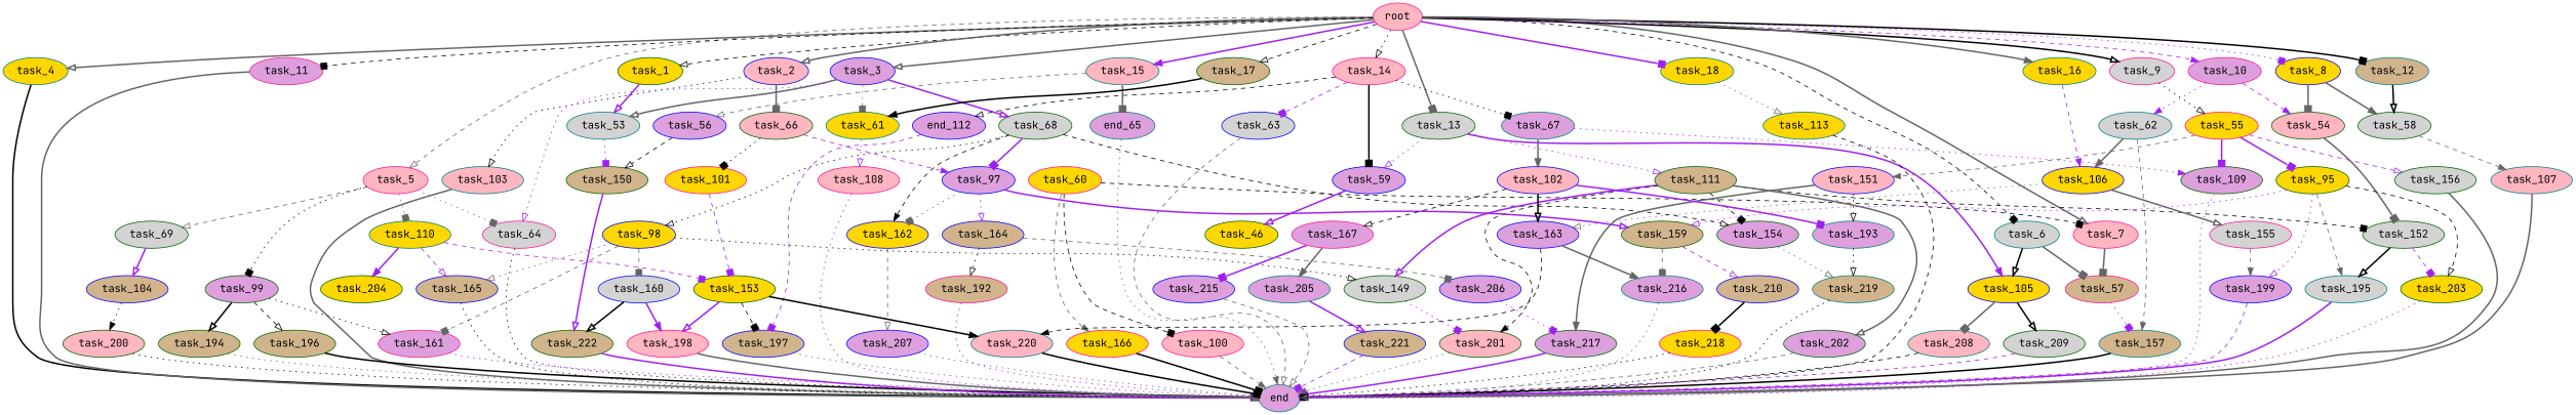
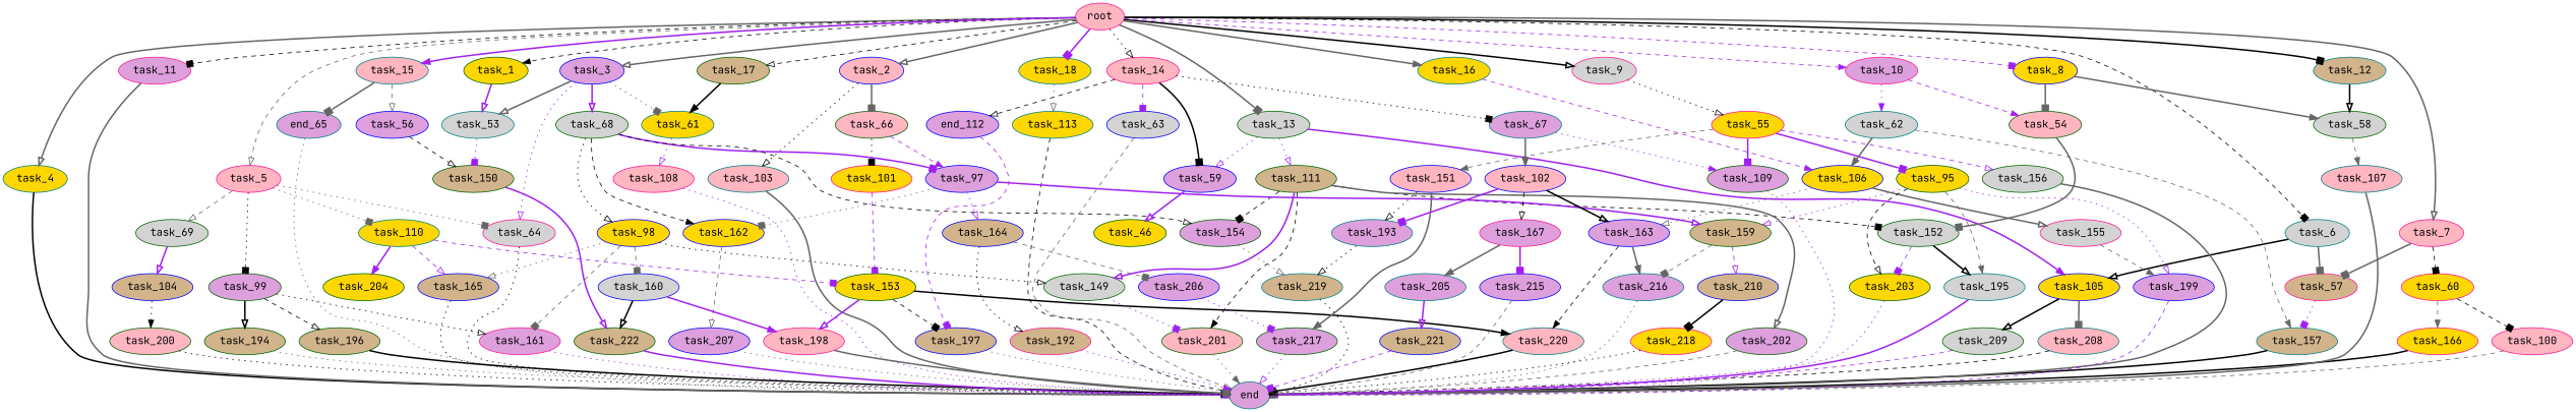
  digraph {
    fontname="JetBrains Mono"
    node [color=darkgreen fillcolor=plum fontname="JetBrains Mono" style=filled]
    edge [arrowhead=onormal color=gray40 fontname="JetBrains Mono" style=bold]
    root [color=deeppink fillcolor=lightpink]
    task_1 [fillcolor=gold]
    task_2 [color=blue fillcolor=lightpink]
    task_3 [color=blue]
    task_4 [color=teal fillcolor=gold]
    task_5 [color=deeppink fillcolor=lightpink]
    task_6 [color=teal fillcolor=lightgrey]
    task_7 [color=deeppink fillcolor=lightpink]
    task_8 [color=blue fillcolor=gold]
    task_9 [color=deeppink fillcolor=lightgrey]
    task_10 [color=deeppink]
    task_11 [color=deeppink]
    task_12 [color=teal fillcolor=tan]
    task_13 [fillcolor=lightgrey]
    task_14 [color=deeppink fillcolor=lightpink]
    task_15 [color=teal fillcolor=lightpink]
    task_16 [color=teal fillcolor=gold]
    task_17 [fillcolor=tan]
    task_18 [color=teal fillcolor=gold]
    task_53 [color=teal fillcolor=lightgrey]
    task_66 [fillcolor=lightpink]
    task_103 [color=teal fillcolor=lightpink]
    task_61 [color=teal fillcolor=gold]
    task_64 [color=deeppink fillcolor=lightgrey]
    task_68 [fillcolor=lightgrey]
    end [color=teal]
    task_69 [fillcolor=lightgrey]
    task_99
    task_110 [color=teal fillcolor=gold]
    task_57 [color=deeppink fillcolor=tan]
    task_105 [color=blue fillcolor=gold]
    task_60 [color=deeppink fillcolor=gold]
    task_54 [fillcolor=lightpink]
    task_58 [fillcolor=lightgrey]
    task_55 [color=deeppink fillcolor=gold]
    task_62 [color=teal fillcolor=lightgrey]
    task_59 [color=blue]
    task_111 [fillcolor=tan]
    task_63 [color=blue fillcolor=lightgrey]
    task_67 [color=teal]
    n41 [color=blue label=end_112]
    task_56 [color=blue]
    n43 [color=teal label=end_65]
    task_106 [color=blue fillcolor=gold]
    task_113 [color=teal fillcolor=gold]
    task_150 [fillcolor=tan]
    task_97 [color=blue]
    task_101 [color=deeppink fillcolor=gold]
    task_108 [color=deeppink fillcolor=lightpink]
    task_98 [color=blue fillcolor=gold]
    task_154
    task_162 [color=blue fillcolor=gold]
    task_104 [color=blue fillcolor=tan]
    task_161 [color=deeppink]
    task_194 [fillcolor=tan]
    task_196 [fillcolor=tan]
    task_165 [color=blue fillcolor=tan]
    task_153 [fillcolor=gold]
    task_204 [fillcolor=gold]
    task_157 [color=teal fillcolor=tan]
    task_208 [color=teal fillcolor=lightpink]
    task_209 [fillcolor=lightgrey]
    task_100 [color=deeppink fillcolor=lightpink]
    task_166 [color=deeppink fillcolor=gold]
    task_152 [fillcolor=lightgrey]
    task_107 [color=teal fillcolor=lightpink]
    task_95 [fillcolor=gold]
    task_109
    task_151 [color=blue fillcolor=lightpink]
    task_156 [fillcolor=lightgrey]
    n71 [fillcolor=gold label=task_46]
    task_149 [fillcolor=lightgrey]
    task_201 [fillcolor=lightpink]
    task_202
    task_102 [color=blue fillcolor=lightpink]
    task_197 [color=blue fillcolor=tan]
    task_163 [color=blue]
    task_155 [color=deeppink fillcolor=lightgrey]
    task_222 [fillcolor=tan]
    task_195 [color=teal fillcolor=lightgrey]
    task_203 [fillcolor=gold]
    task_159 [fillcolor=tan]
    task_199 [color=blue]
    task_193 [color=teal]
    task_217
    task_164 [color=blue fillcolor=tan]
    task_167 [color=deeppink]
    task_160 [color=blue fillcolor=lightgrey]
    task_219 [color=teal fillcolor=tan]
    task_207 [color=blue]
    task_200 [fillcolor=lightpink]
    task_210 [color=blue fillcolor=tan]
    task_216 [color=teal]
    task_192 [color=deeppink fillcolor=tan]
    task_206 [color=blue]
    task_198 [color=deeppink fillcolor=lightpink]
    task_220 [color=teal fillcolor=lightpink]
    task_205 [color=teal]
    task_215 [color=blue]
    task_221 [color=blue fillcolor=tan]
    task_218 [color=deeppink fillcolor=gold]
-   root -> task_1 [color=black style=dashed]
+   root -> task_1 [arrowhead=normal color=black style=dashed]
    root -> task_2
    root -> task_3
    root -> task_4
    root -> task_5 [style=dashed]
    root -> task_6 [arrowhead=box color=black style=dashed]
    root -> task_7
-   root -> task_8 [arrowhead=box color=purple style=dotted]
+   root -> task_8 [arrowhead=box color=purple style=dashed]
    root -> task_9 [color=black]
    root -> task_10 [arrowhead=normal color=purple style=dashed]
    root -> task_11 [arrowhead=box color=black style=dashed]
    root -> task_12 [arrowhead=box color=black]
    root -> task_13 [arrowhead=box]
    root -> task_14 [color=black style=dotted]
    root -> task_15 [arrowhead=normal color=purple]
    root -> task_16 [arrowhead=normal]
    root -> task_17 [color=black style=dashed]
    root -> task_18 [arrowhead=box color=purple]
    task_1 -> task_53 [color=purple]
    task_2 -> task_66 [arrowhead=box]
    task_2 -> task_103 [color=black style=dotted]
    task_3 -> task_53
    task_3 -> task_61 [arrowhead=box style=dotted]
    task_3 -> task_64 [color=purple style=dotted]
    task_3 -> task_68 [color=purple]
    task_4 -> end [color=black]
    task_5 -> task_64 [arrowhead=box style=dotted]
    task_5 -> task_69 [style=dashed]
    task_5 -> task_99 [arrowhead=box color=black style=dotted]
    task_5 -> task_110 [arrowhead=box style=dotted]
    task_6 -> task_57 [arrowhead=box]
    task_6 -> task_105 [color=black]
    task_7 -> task_57 [arrowhead=box]
-   task_60 -> task_7 [arrowhead=box color=black style=dashed]
+   task_7 -> task_60 [arrowhead=box color=black style=dashed]
    task_8 -> task_54 [arrowhead=box]
    task_8 -> task_58 [arrowhead=normal]
    task_9 -> task_55 [color=black style=dotted]
    task_10 -> task_54 [arrowhead=normal color=purple style=dashed]
    task_10 -> task_62 [arrowhead=normal color=purple style=dotted]
    task_11 -> end
    task_12 -> task_58 [color=black]
    task_13 -> task_105 [arrowhead=normal color=purple]
    task_13 -> task_59 [color=purple style=dotted]
    task_13 -> task_111 [color=purple style=dotted]
    task_14 -> task_59 [arrowhead=box color=black]
    task_14 -> task_63 [arrowhead=box color=purple style=dashed]
    task_14 -> task_67 [arrowhead=box color=black style=dotted]
    task_14 -> n41 [color=black style=dashed]
    task_15 -> task_56 [style=dashed]
    task_15 -> n43 [arrowhead=box]
    task_16 -> task_106 [arrowhead=normal color=purple style=dashed]
    task_17 -> task_61 [arrowhead=normal color=black]
    task_18 -> task_113 [style=dotted]
    task_53 -> task_150 [arrowhead=box color=purple style=dotted]
    task_66 -> task_97 [arrowhead=normal color=purple style=dashed]
    task_66 -> task_101 [arrowhead=box color=black style=dotted]
    task_103 -> end [arrowhead=box]
    task_61 -> task_108 [color=purple style=dotted]
    task_64 -> end [arrowhead=box color=black style=dotted]
    task_68 -> task_97 [arrowhead=box color=purple]
    task_68 -> task_98 [color=black style=dotted]
    task_68 -> task_154 [color=black style=dashed]
    task_68 -> task_162 [arrowhead=normal color=black style=dashed]
    task_69 -> task_104 [color=purple]
    task_99 -> task_161 [color=black style=dotted]
    task_99 -> task_194 [color=black]
    task_99 -> task_196 [color=black style=dashed]
    task_110 -> task_165 [color=purple style=dashed]
    task_110 -> task_153 [arrowhead=box color=purple style=dashed]
    task_110 -> task_204 [arrowhead=normal color=purple]
    task_57 -> task_157 [arrowhead=box color=purple style=dotted]
    task_105 -> task_208 [arrowhead=box]
    task_105 -> task_209 [color=black]
    task_60 -> task_100 [arrowhead=box color=black style=dashed]
    task_60 -> task_166 [arrowhead=normal style=dashed]
    task_54 -> task_152 [arrowhead=box]
    task_58 -> task_107 [arrowhead=normal style=dashed]
    task_55 -> task_95 [arrowhead=box color=purple]
    task_55 -> task_109 [arrowhead=box color=purple]
    task_55 -> task_151 [arrowhead=normal style=dashed]
    task_55 -> task_156 [color=purple style=dashed]
    task_62 -> task_106 [arrowhead=normal]
    task_62 -> task_157 [arrowhead=normal style=dashed]
    task_59 -> n71 [color=purple]
    task_111 -> task_154 [arrowhead=box color=black style=dashed]
    task_111 -> task_152 [arrowhead=box color=black style=dashed]
    task_111 -> task_149 [color=purple]
    task_111 -> task_201 [arrowhead=normal color=black style=dashed]
    task_111 -> task_202
    task_63 -> end [style=dashed]
    task_67 -> task_109 [arrowhead=normal color=purple style=dotted]
    task_67 -> task_102 [arrowhead=normal]
    n41 -> task_197 [arrowhead=box color=purple style=dashed]
    task_56 -> task_150 [color=black style=dashed]
    n43 -> end [arrowhead=normal style=dotted]
    task_106 -> task_163 [style=dotted]
    task_106 -> task_155
    task_113 -> end [arrowhead=box color=black style=dashed]
    task_150 -> task_222 [color=purple]
    task_97 -> task_162 [arrowhead=box style=dotted]
    task_97 -> task_159 [color=purple]
    task_97 -> task_164 [color=purple style=dotted]
    task_101 -> task_153 [arrowhead=box color=purple style=dashed]
    task_108 -> end [arrowhead=normal color=purple style=dotted]
    task_98 -> task_161 [arrowhead=box style=dashed]
    task_98 -> task_165 [style=dotted]
    task_98 -> task_149 [color=black style=dotted]
    task_98 -> task_160 [arrowhead=box style=dashed]
    task_154 -> task_219 [style=dotted]
    task_162 -> task_207 [style=dashed]
    task_104 -> task_200 [arrowhead=normal color=black style=dotted]
    task_161 -> end [arrowhead=box color=purple style=dotted]
    task_194 -> end [style=dotted]
    task_196 -> end [arrowhead=normal color=black]
    task_165 -> end [color=black style=dotted]
    task_153 -> task_197 [arrowhead=box color=black style=dashed]
    task_153 -> task_198 [color=purple]
    task_153 -> task_220 [arrowhead=normal color=black]
    task_157 -> end [color=black]
    task_208 -> end [arrowhead=normal color=black style=dashed]
    task_209 -> end [arrowhead=normal color=purple style=dashed]
    task_100 -> end [arrowhead=normal style=dashed]
    task_166 -> end [arrowhead=box color=black]
    task_152 -> task_195 [color=black]
    task_152 -> task_203 [arrowhead=box color=purple style=dashed]
    task_107 -> end [arrowhead=normal]
    task_95 -> task_195 [arrowhead=normal style=dashed]
    task_95 -> task_203 [color=black style=dashed]
    task_95 -> task_159 [color=purple style=dotted]
    task_95 -> task_199 [color=purple style=dotted]
    task_109 -> end [color=purple style=dotted]
    task_151 -> task_193 [color=black style=dotted]
    task_151 -> task_217 [arrowhead=normal]
    task_156 -> end [arrowhead=normal]
    task_149 -> task_201 [arrowhead=box color=purple style=dotted]
    task_201 -> end [arrowhead=normal style=dotted]
    task_202 -> end [arrowhead=box style=dashed]
    task_102 -> task_163 [color=black]
    task_102 -> task_193 [arrowhead=box color=purple]
    task_102 -> task_167 [color=black style=dashed]
    task_197 -> end [arrowhead=normal style=dotted]
    task_163 -> task_216 [arrowhead=normal]
    task_163 -> task_220 [arrowhead=normal color=black style=dashed]
    task_155 -> task_199 [arrowhead=normal style=dashed]
    task_222 -> end [arrowhead=normal color=purple]
    task_195 -> end [arrowhead=normal color=purple]
    task_203 -> end [arrowhead=normal color=purple style=dotted]
    task_159 -> task_210 [color=purple style=dashed]
    task_159 -> task_216 [arrowhead=box style=dashed]
    task_199 -> end [color=purple style=dashed]
    task_193 -> task_219 [color=black style=dotted]
-   task_217 -> end [color=purple]
+   task_217 -> end [color=purple style=dotted]
    task_164 -> task_192 [color=black style=dotted]
    task_164 -> task_206 [arrowhead=box style=dashed]
    task_167 -> task_205 [arrowhead=normal]
    task_167 -> task_215 [arrowhead=box color=purple]
    task_160 -> task_222 [color=black]
    task_160 -> task_198 [arrowhead=normal color=purple]
    task_219 -> end [arrowhead=box color=black style=dotted]
    task_207 -> end [arrowhead=normal style=dotted]
    task_200 -> end [color=black style=dotted]
    task_210 -> task_218 [arrowhead=box color=black]
    task_216 -> end [arrowhead=normal style=dotted]
    task_192 -> end [arrowhead=normal color=purple style=dotted]
    task_206 -> task_217 [arrowhead=box color=purple style=dotted]
    task_198 -> end [arrowhead=box]
    task_220 -> end [arrowhead=box color=black]
    task_205 -> task_221 [color=purple]
    task_215 -> end [style=dashed]
    task_221 -> end [arrowhead=box color=purple style=dashed]
    task_218 -> end [color=black style=dotted]
  }
